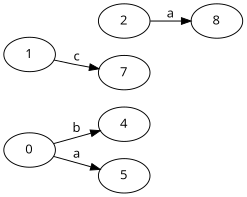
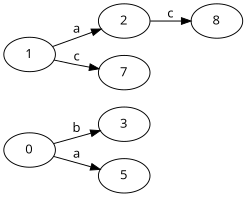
  strict digraph {
    fontname="Open Sans"
    rankdir=LR
    node [fontname="Open Sans"]
    edge [fontname="Open Sans"]
    0
-   3 [label=4]
+   3
    5
    1
    2
    7
    8
    0 -> 3 [label=b]
    0 -> 5 [label=a]
+   1 -> 2 [label=a]
    1 -> 7 [label=c]
-   2 -> 8 [label=a]
+   2 -> 8 [label=c]
  }
